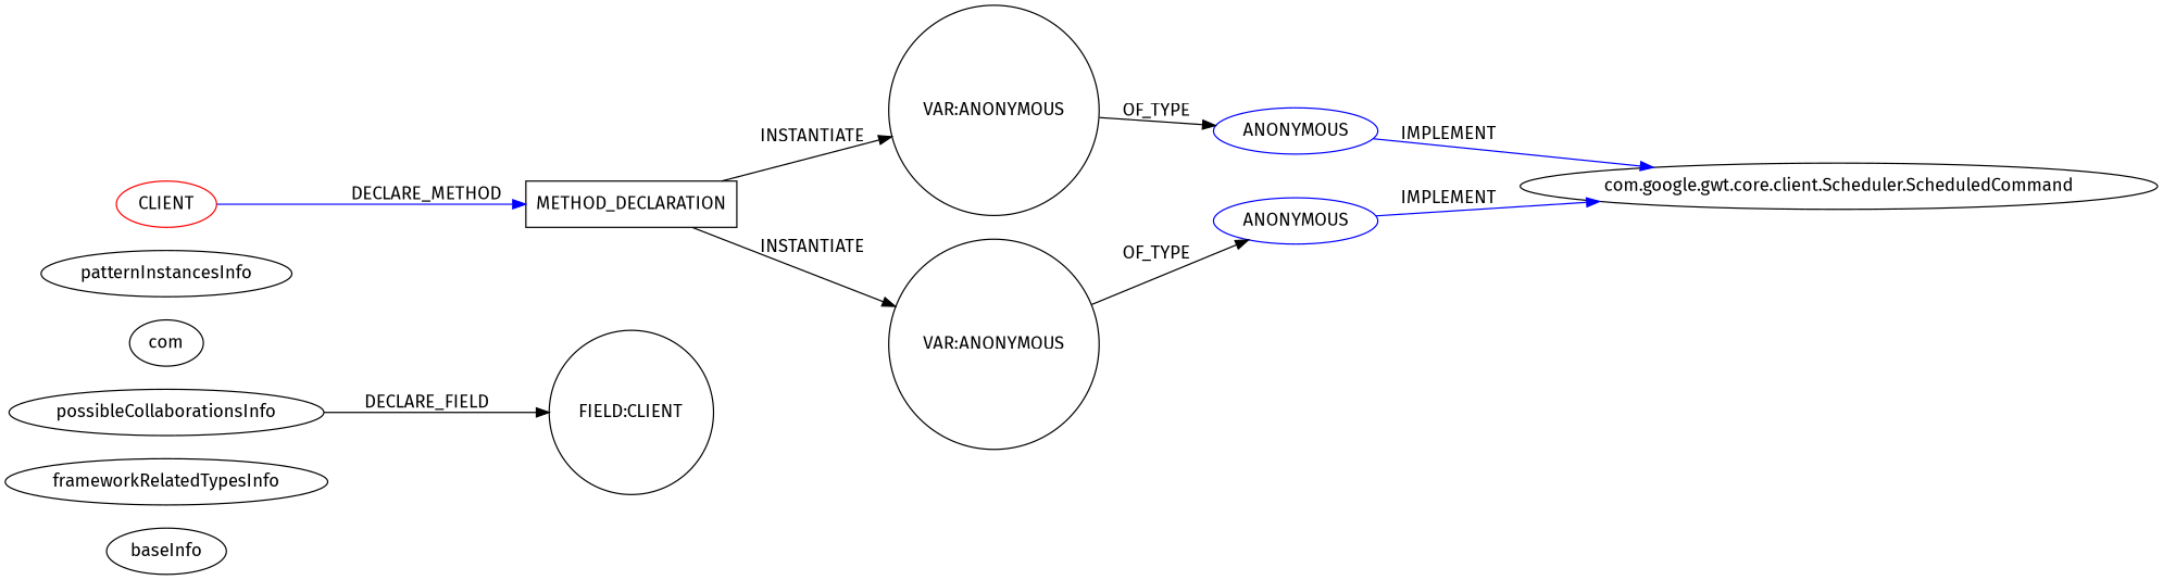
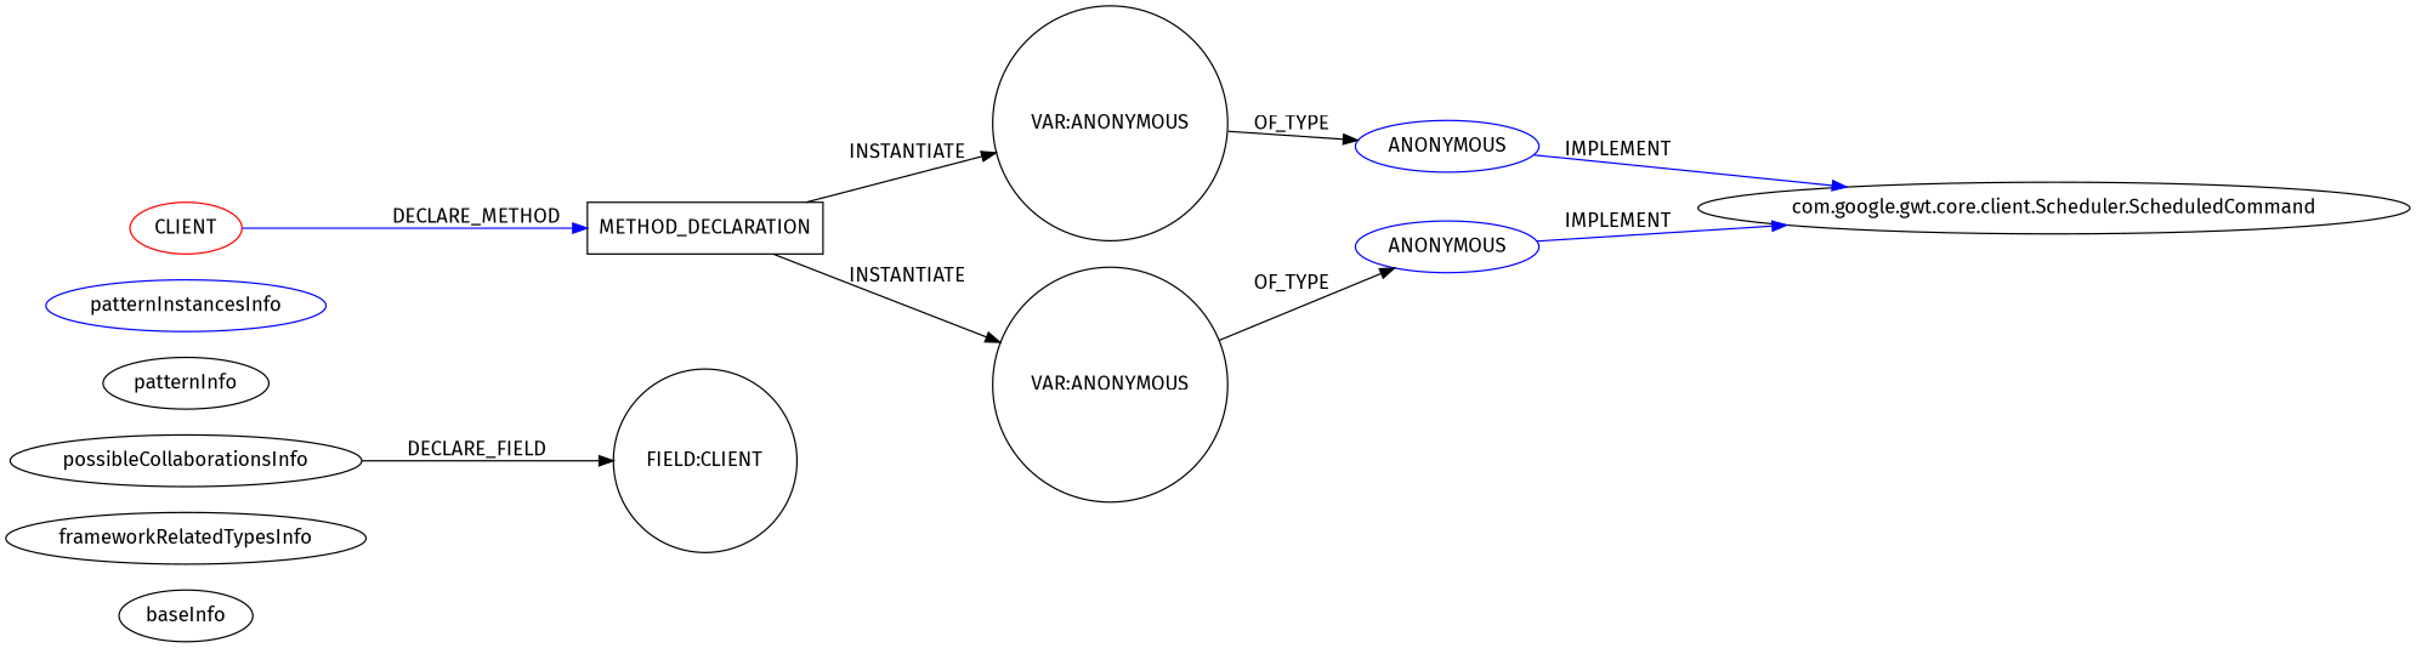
  digraph {
    fontname="Fira Sans"
    rankdir=LR
    node [fontname="Fira Sans" isFrameworkType=false]
    edge [fontname="Fira Sans"]
    baseInfo [category=pattern graphId=261 isAnonymous=false possibleRelation=false isFrameworkType=""]
    frameworkRelatedTypesInfo [isFrameworkType=""]
    possibleCollaborationsInfo [isFrameworkType=""]
    n4 [label="FIELD:CLIENT" shape=circle vertexType=FIELD_DECLARATION]
-   patternInfo [frequency=2.0 patternRootClient=0 label=com isFrameworkType=""]
-   patternInstancesInfo [0="svandecappelle-AppriseGwt~/svandecappelle-AppriseGwt/AppriseGwt-master/src/main/java/com/mizore/gwt/apprise/client/Popup.java~Popup~4518" 1="jnorthrup-gwt-charts~/jnorthrup-gwt-charts/gwt-charts-master/gwt-charts/src/main/java/com/googlecode/gwt/charts/client/ChartWidget.java~ChartWidget~3216" isFrameworkType=""]
+   patternInfo [frequency=2.0 patternRootClient=0 isFrameworkType=""]
+   patternInstancesInfo [0="svandecappelle-AppriseGwt~/svandecappelle-AppriseGwt/AppriseGwt-master/src/main/java/com/mizore/gwt/apprise/client/Popup.java~Popup~4518" 1="jnorthrup-gwt-charts~/jnorthrup-gwt-charts/gwt-charts-master/gwt-charts/src/main/java/com/googlecode/gwt/charts/client/ChartWidget.java~ChartWidget~3216" color=blue isFrameworkType=""]
    n7 [label="com.google.gwt.core.client.Scheduler.ScheduledCommand" vertexType=FRAMEWORK_INTERFACE_TYPE]
    n8 [color=blue label=ANONYMOUS vertexType=REFERENCE_ANONYMOUS_DECLARATION]
    n9 [color=blue label=ANONYMOUS vertexType=REFERENCE_ANONYMOUS_DECLARATION]
    n10 [label="VAR:ANONYMOUS" shape=circle vertexType=VARIABLE_EXPRESION]
    n11 [label="VAR:ANONYMOUS" shape=circle vertexType=VARIABLE_EXPRESION]
    n12 [label=METHOD_DECLARATION shape=box vertexType=CLIENT_METHOD_DECLARATION]
    n13 [color=red label=CLIENT vertexType=ROOT_CLIENT_CLASS_DECLARATION]
    possibleCollaborationsInfo -> n4 [label=DECLARE_FIELD]
    n8 -> n7 [color=blue label=IMPLEMENT]
    n9 -> n7 [color=blue label=IMPLEMENT]
    n10 -> n9 [label=OF_TYPE]
    n11 -> n8 [label=OF_TYPE]
    n12 -> n10 [label=INSTANTIATE]
    n12 -> n11 [label=INSTANTIATE]
    n13 -> n12 [color=blue label=DECLARE_METHOD]
  }
